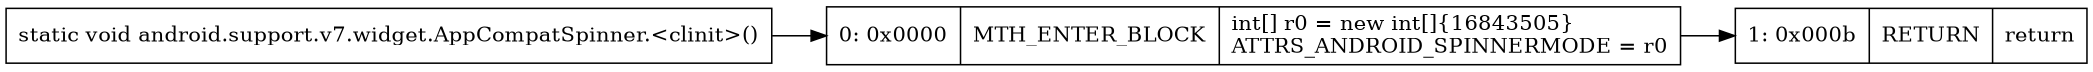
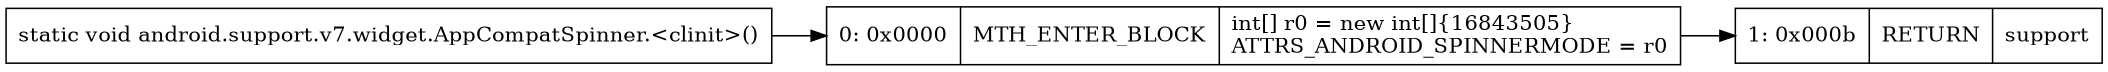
  digraph {
    rankdir=LR
    node [shape=record]
    n1 [label="{0\:\ 0x0000|MTH_ENTER_BLOCK\l|int[] r0 = new int[]\{16843505\}\lATTRS_ANDROID_SPINNERMODE = r0\l}"]
-   n2 [label="{1\:\ 0x000b|RETURN\l|return\l}"]
+   n2 [label="{1\:\ 0x000b|RETURN\l|support\l}"]
    n3 [label="{static void android.support.v7.widget.AppCompatSpinner.\<clinit\>() }"]
    n1 -> n2
    n3 -> n1
  }
